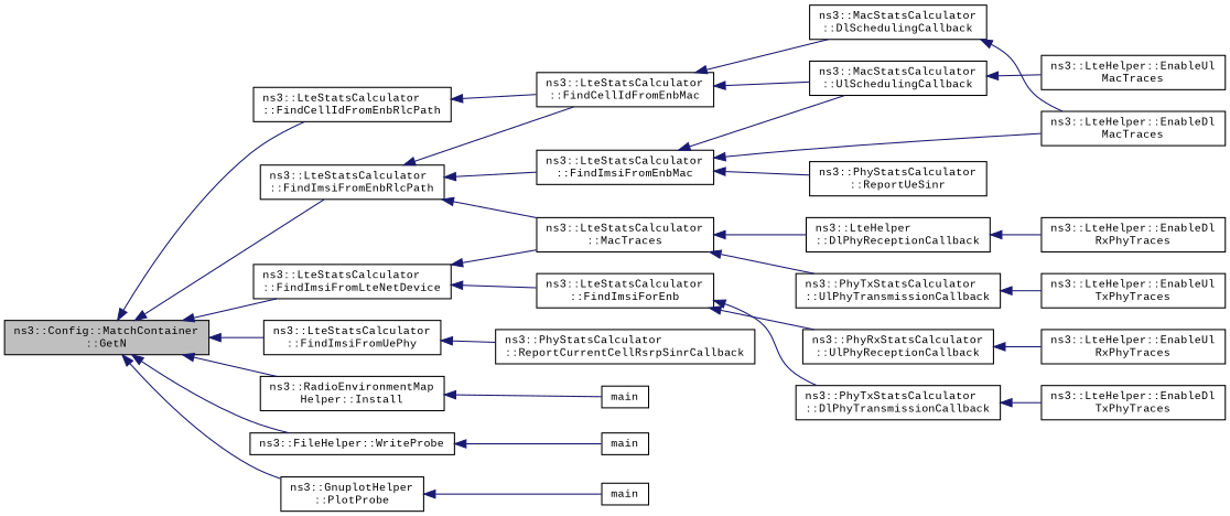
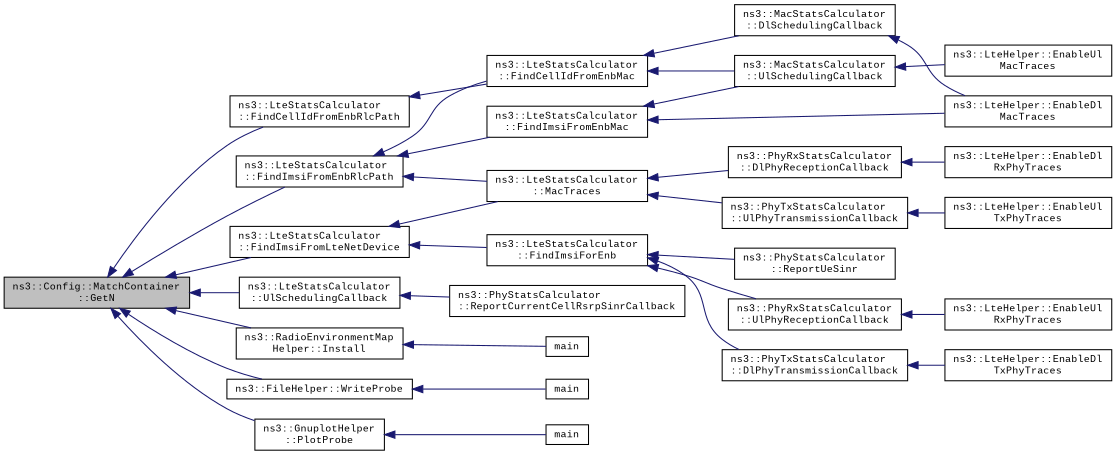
  digraph {
    fontname="Liberation Mono"
    rankdir=LR
    node [color=black fillcolor=white fontname="Liberation Mono" fontsize=10 shape=record style=filled]
    edge [color=midnightblue dir=back fontname="Liberation Mono" fontsize=10 labelfontname=Helvetica labelfontsize=10 style=solid]
    n1 [fillcolor=grey75 fontcolor=black height=0.2 label="ns3::Config::MatchContainer\l::GetN" width=0.4]
    n2 [height=0.2 label="ns3::LteStatsCalculator\l::FindImsiFromEnbRlcPath" width=0.4]
-   n3 [height=0.2 label="ns3::LteStatsCalculator\l::FindImsiFromUePhy" width=0.4]
+   n3 [height=0.2 label="ns3::LteStatsCalculator\l::UlSchedulingCallback" width=0.4]
    n4 [height=0.2 label="ns3::LteStatsCalculator\l::FindImsiFromLteNetDevice" width=0.4]
    n5 [height=0.2 label="ns3::LteStatsCalculator\l::FindCellIdFromEnbRlcPath" width=0.4]
    n6 [height=0.2 label="ns3::RadioEnvironmentMap\lHelper::Install" width=0.4]
    n7 [height=0.2 label="ns3::FileHelper::WriteProbe" width=0.4]
    n8 [height=0.2 label="ns3::GnuplotHelper\l::PlotProbe" width=0.4]
    n9 [height=0.2 label="ns3::LteStatsCalculator\l::FindImsiFromEnbMac" width=0.4]
    n10 [height=0.2 label="ns3::LteStatsCalculator\l::MacTraces" width=0.4]
    n11 [height=0.2 label="ns3::LteStatsCalculator\l::FindCellIdFromEnbMac" width=0.4]
    n12 [height=0.2 label="ns3::PhyStatsCalculator\l::ReportCurrentCellRsrpSinrCallback" width=0.4]
    n13 [height=0.2 label="ns3::LteStatsCalculator\l::FindImsiForEnb" width=0.4]
    n14 [height=0.2 label=main width=0.4]
    n15 [height=0.2 label=main width=0.4]
    n16 [height=0.2 label=main width=0.4]
    n17 [height=0.2 label="ns3::MacStatsCalculator\l::UlSchedulingCallback" width=0.4]
    n18 [height=0.2 label="ns3::PhyStatsCalculator\l::ReportUeSinr" width=0.4]
    n19 [height=0.2 label="ns3::LteHelper::EnableDl\lMacTraces" width=0.4]
    n20 [height=0.2 label="ns3::PhyRxStatsCalculator\l::UlPhyReceptionCallback" width=0.4]
    n21 [height=0.2 label="ns3::PhyTxStatsCalculator\l::DlPhyTransmissionCallback" width=0.4]
-   n22 [height=0.2 label="ns3::LteHelper\l::DlPhyReceptionCallback" width=0.4]
+   n22 [height=0.2 label="ns3::PhyRxStatsCalculator\l::DlPhyReceptionCallback" width=0.4]
    n23 [height=0.2 label="ns3::PhyTxStatsCalculator\l::UlPhyTransmissionCallback" width=0.4]
    n24 [height=0.2 label="ns3::MacStatsCalculator\l::DlSchedulingCallback" width=0.4]
    n25 [height=0.2 label="ns3::LteHelper::EnableUl\lMacTraces" width=0.4]
    n26 [height=0.2 label="ns3::LteHelper::EnableUl\lRxPhyTraces" width=0.4]
    n27 [height=0.2 label="ns3::LteHelper::EnableDl\lTxPhyTraces" width=0.4]
    n28 [height=0.2 label="ns3::LteHelper::EnableDl\lRxPhyTraces" width=0.4]
    n29 [height=0.2 label="ns3::LteHelper::EnableUl\lTxPhyTraces" width=0.4]
    n1 -> n2
    n1 -> n3
    n1 -> n4
    n1 -> n5
    n1 -> n6
    n1 -> n7
    n1 -> n8
    n2 -> n9
    n2 -> n10
    n2 -> n11
    n3 -> n12
    n4 -> n10
    n4 -> n13
    n5 -> n11
    n6 -> n14
    n7 -> n15
    n8 -> n16
    n9 -> n17
-   n9 -> n18
+   n13 -> n18
    n9 -> n19
    n10 -> n22
    n10 -> n23
    n11 -> n17
    n11 -> n24
    n13 -> n20
    n13 -> n21
    n17 -> n25
    n20 -> n26
    n21 -> n27
    n22 -> n28
    n23 -> n29
    n24 -> n19
  }
